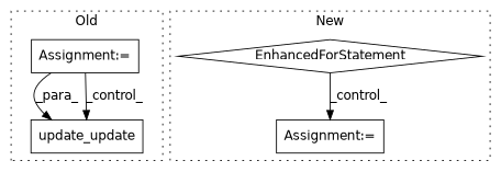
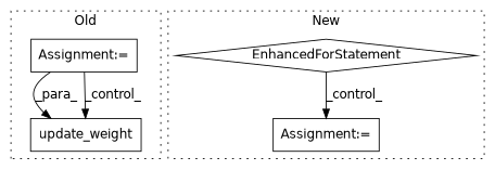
  digraph {
    fontname="DejaVu Sans"
    node [a=7 shape=box fontname="DejaVu Sans"]
    edge [fontname="DejaVu Sans"]
-   n1 [a=32 l="14,1" label=update_update s="2600,2628"]
+   n1 [a=32 l="14,1" label=update_weight s="2600,2628"]
    n2 [l="77,2" label="Assignment:=" s="2470,2572"]
    n3 [a=70 l="53,2" label=EnhancedForStatement s="2306,2380" shape=diamond]
    n4 [l="69,2" label="Assignment:=" s="2390,2476"]
    subgraph cluster_1 {
      label=Old
      style=dotted
      n1
      n2
    }
    subgraph cluster_2 {
      label=New
      style=dotted
      n3
      n4
    }
    n2 -> n1 [label=_para_]
    n2 -> n1 [label=_control_]
    n3 -> n4 [label=_control_]
  }
